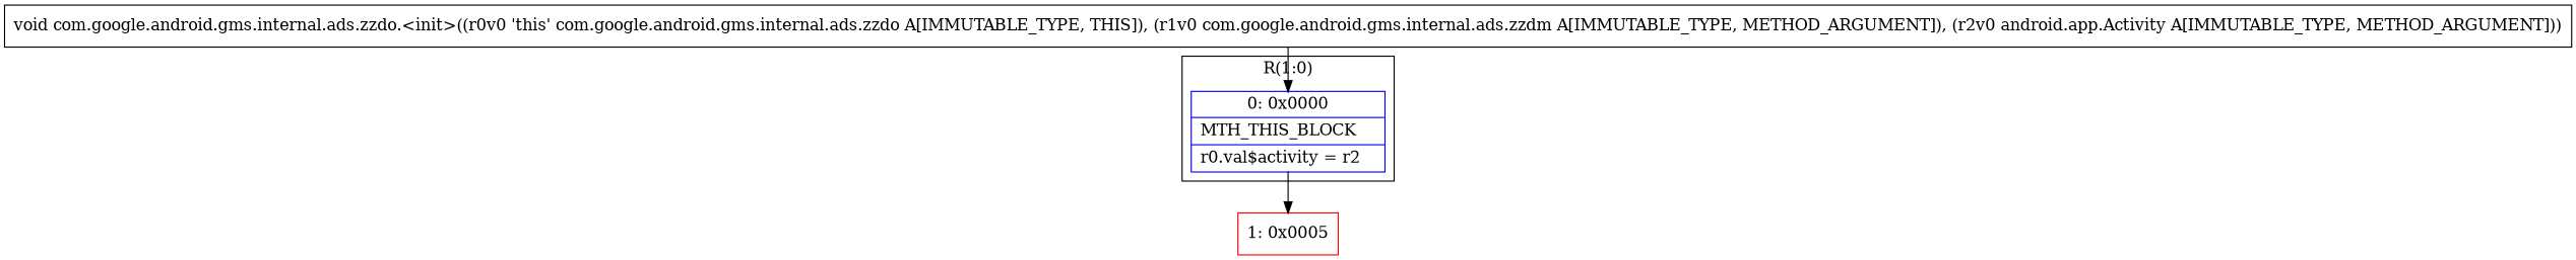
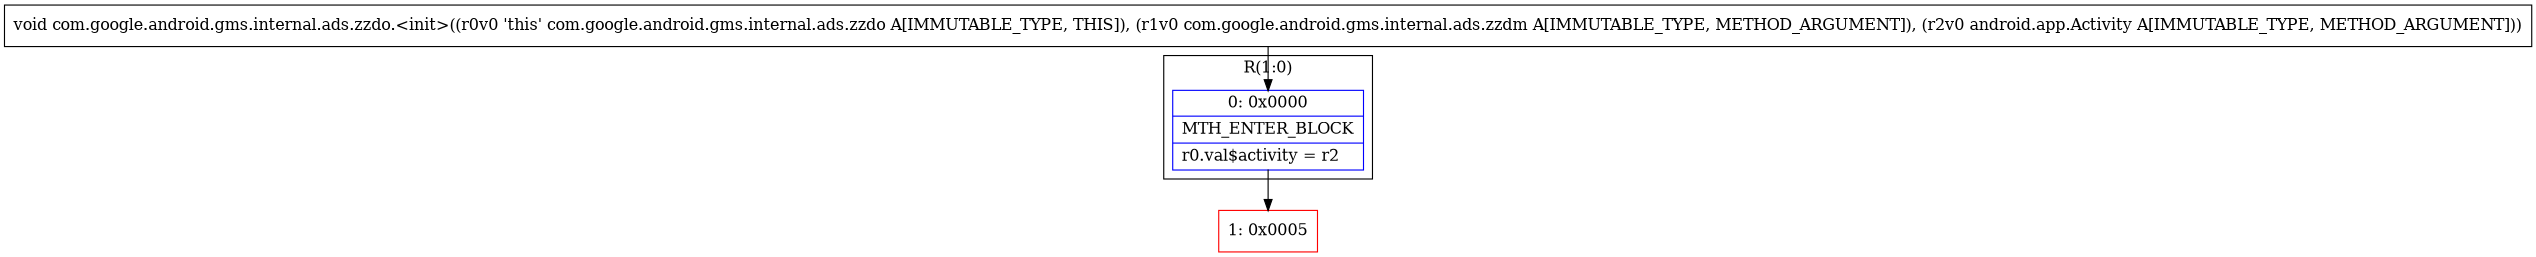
  digraph {
    node [shape=record]
-   n1 [color=blue label="{0\:\ 0x0000|MTH_THIS_BLOCK\l|r0.val$activity = r2\l}"]
+   n1 [color=blue label="{0\:\ 0x0000|MTH_ENTER_BLOCK\l|r0.val$activity = r2\l}"]
    n2 [color=red label="{1\:\ 0x0005}"]
    n3 [label="{void com.google.android.gms.internal.ads.zzdo.\<init\>((r0v0 'this' com.google.android.gms.internal.ads.zzdo A[IMMUTABLE_TYPE, THIS]), (r1v0 com.google.android.gms.internal.ads.zzdm A[IMMUTABLE_TYPE, METHOD_ARGUMENT]), (r2v0 android.app.Activity A[IMMUTABLE_TYPE, METHOD_ARGUMENT])) }"]
    subgraph cluster_1 {
      label="R(1:0)"
      n1
    }
    n1 -> n2
    n3 -> n1
  }
